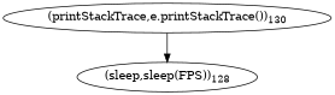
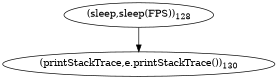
  digraph {
    n1 [label=<(sleep,sleep(FPS))<SUB>128</SUB>>]
    n2 [label=<(printStackTrace,e.printStackTrace())<SUB>130</SUB>>]
-   n2 -> n1
+   n1 -> n2
  }
